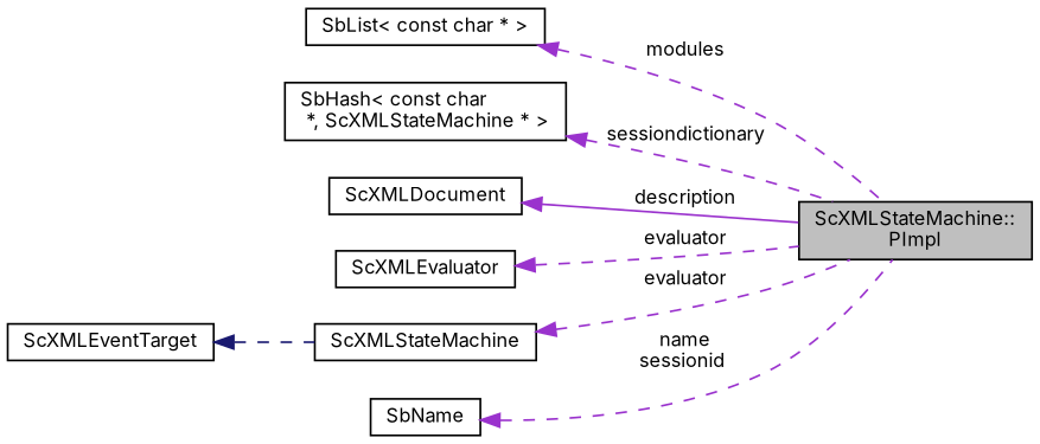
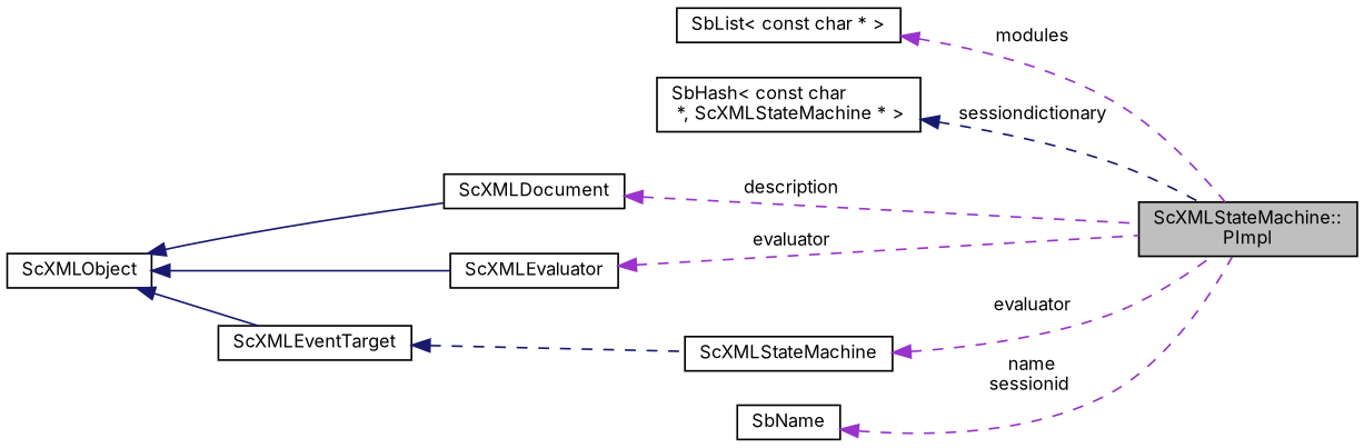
  digraph {
    fontname=Inter
    rankdir=LR
    node [color=black fillcolor=white fontname=Inter fontsize=10 shape=record style=filled]
    edge [color=darkorchid3 dir=back fontname=Inter fontsize=10 labelfontname=Helvetica labelfontsize=10 style=dashed]
    n1 [fillcolor=grey75 fontcolor=black height=0.2 label="ScXMLStateMachine::\lPImpl" width=0.4]
    n2 [height=0.2 label="SbList\< const char * \>" width=0.4]
    n3 [height=0.2 label="SbHash\< const char\l *, ScXMLStateMachine * \>" width=0.4]
    n4 [height=0.2 label=ScXMLDocument width=0.4]
+   n5 [height=0.2 label=ScXMLObject width=0.4]
    n6 [height=0.2 label=ScXMLEvaluator width=0.4]
    n7 [height=0.2 label=ScXMLEventTarget width=0.4]
    n8 [height=0.2 label=ScXMLStateMachine width=0.4]
    n9 [height=0.2 label=SbName width=0.4]
    n2 -> n1 [label=" modules"]
-   n3 -> n1 [label=" sessiondictionary"]
-   n4 -> n1 [label=" description" style=solid]
+   n3 -> n1 [color=midnightblue label=" sessiondictionary"]
+   n4 -> n1 [label=" description"]
+   n5 -> n4 [color=midnightblue style=solid]
+   n5 -> n6 [color=midnightblue style=solid]
+   n5 -> n7 [color=midnightblue style=solid]
    n6 -> n1 [label=" evaluator"]
    n7 -> n8 [color=midnightblue]
    n8 -> n1 [label=" evaluator"]
    n9 -> n1 [label=" name\nsessionid"]
  }
